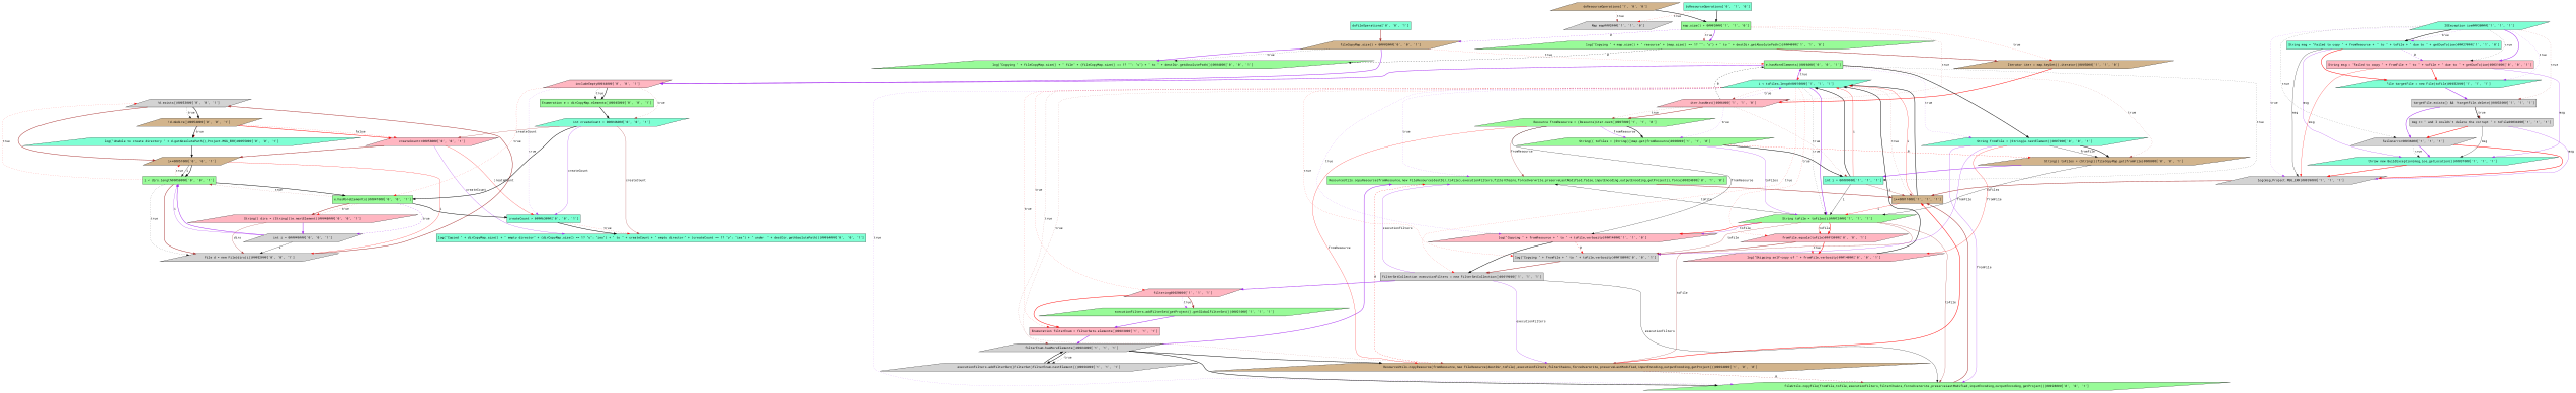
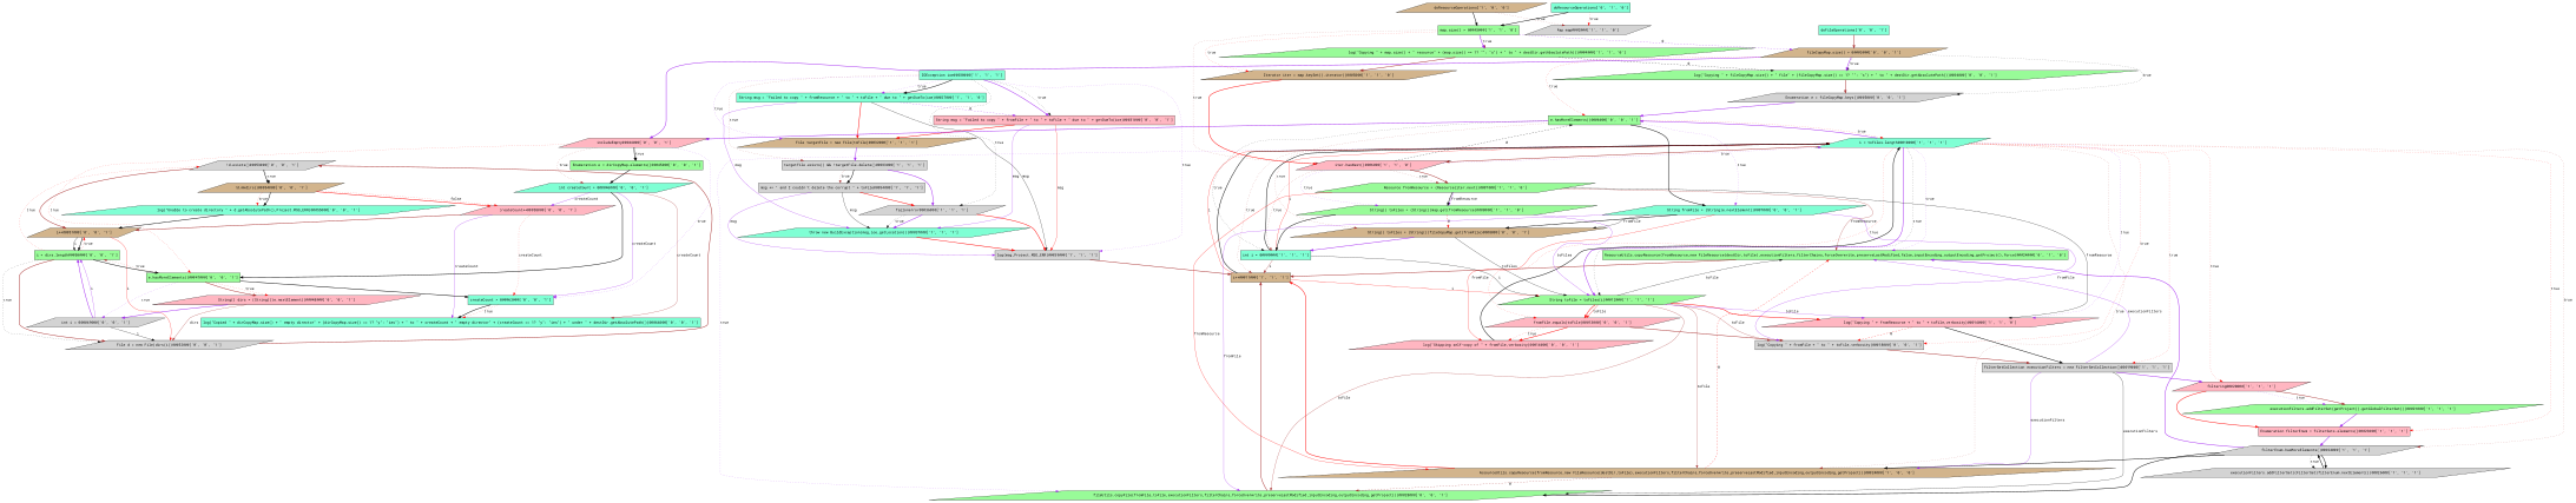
  digraph {
    fontname="Roboto Mono"
    node [fillcolor=lightgrey fontname="Roboto Mono" shape=parallelogram style=filled]
    edge [color=black fontname="Roboto Mono" style=bold]
    n1 [label="!d.exists()@@@53@@@['0', '0', '1']"]
    n2 [fillcolor=tan label="i++@@@51@@@['0', '0', '1']"]
    n3 [fillcolor=tan label="!d.mkdirs()@@@54@@@['0', '0', '1']"]
    n4 [fillcolor=palegreen label="i < dirs.length@@@50@@@['0', '0', '1']" shape=box]
    n5 [label="File d = new File(dirs(i()@@@52@@@['0', '0', '1']"]
    n6 [fillcolor=lightpink label="createCount++@@@58@@@['0', '0', '1']"]
    n7 [fillcolor=aquamarine label="log(\"Unable to create directory \" + d.getAbsolutePath(),Project.MSG_ERR)@@@55@@@['0', '0', '1']"]
    n8 [fillcolor=lightpink label="includeEmpty@@@44@@@['0', '0', '1']"]
    n9 [fillcolor=palegreen label="Enumeration e = dirCopyMap.elements()@@@45@@@['0', '0', '1']" shape=box]
    n10 [fillcolor=aquamarine label="createCount > 0@@@63@@@['0', '0', '1']" shape=box]
    n11 [fillcolor=aquamarine label="int createCount = 0@@@46@@@['0', '0', '1']"]
    n12 [fillcolor=palegreen label="e.hasMoreElements()@@@47@@@['0', '0', '1']" shape=box]
    n13 [fillcolor=aquamarine label="log(\"Copied \" + dirCopyMap.size() + \" empty director\" + (dirCopyMap.size() == 1? \"y\": \"ies\") + \" to \" + createCount + \" empty director\" + (createCount == 1? \"y\": \"ies\") + \" under \" + destDir.getAbsolutePath())@@@64@@@['0', '0', '1']" shape=box]
    n14 [label="int i = 0@@@49@@@['0', '0', '1']"]
    n15 [fillcolor=lightpink label="String(( dirs = (String(()e.nextElement()@@@48@@@['0', '0', '1']"]
    n16 [fillcolor=palegreen label="ResourceUtils.copyResource(fromResource,new FileResource(destDir,toFile),executionFilters,filterChains,forceOverwrite,preserveLastModified,false,inputEncoding,outputEncoding,getProject(),force)@@@24@@@['0', '1', '0']" shape=box]
    n17 [fillcolor=tan label="i++@@@11@@@['1', '1', '1']" shape=box]
    n18 [fillcolor=palegreen label="String toFile = toFiles(i(@@@12@@@['1', '1', '1']"]
    n19 [fillcolor=aquamarine label="i < toFiles.length@@@10@@@['1', '1', '1']"]
    n20 [fillcolor=aquamarine label="String msg = \"Failed to copy \" + fromResource + \" to \" + toFile + \" due to \" + getDueTo(ioe)@@@27@@@['1', '1', '0']" shape=box]
-   n21 [fillcolor=aquamarine label="File targetFile = new File(toFile)@@@32@@@['1', '1', '1']"]
-   n22 [label="log(msg,Project.MSG_ERR)@@@39@@@['1', '1', '1']"]
+   n21 [fillcolor=tan label="File targetFile = new File(toFile)@@@32@@@['1', '1', '1']"]
+   n22 [label="log(msg,Project.MSG_ERR)@@@39@@@['1', '1', '1']" shape=box]
    n23 [fillcolor=lightpink label="String msg = \"Failed to copy \" + fromFile + \" to \" + toFile + \" due to \" + getDueTo(ioe)@@@31@@@['0', '0', '1']" shape=box]
    n24 [fillcolor=aquamarine label="throw new BuildException(msg,ioe,getLocation())@@@37@@@['1', '1', '1']"]
    n25 [label="targetFile.exists() && !targetFile.delete()@@@33@@@['1', '1', '1']" shape=box]
    n26 [label="executionFilters.addFilterSet((FilterSet)filterEnum.nextElement())@@@26@@@['1', '1', '1']"]
    n27 [label="filterEnum.hasMoreElements()@@@24@@@['1', '1', '1']"]
    n28 [fillcolor=palegreen label="fileUtils.copyFile(fromFile,toFile,executionFilters,filterChains,forceOverwrite,preserveLastModified,inputEncoding,outputEncoding,getProject())@@@28@@@['0', '0', '1']"]
    n29 [fillcolor=tan label="ResourceUtils.copyResource(fromResource,new FileResource(destDir,toFile),executionFilters,filterChains,forceOverwrite,preserveLastModified,inputEncoding,outputEncoding,getProject())@@@24@@@['1', '0', '0']"]
    n30 [label="log(\"Copying \" + fromFile + \" to \" + toFile,verbosity)@@@18@@@['0', '0', '1']" shape=box]
    n31 [label="FilterSetCollection executionFilters = new FilterSetCollection()@@@19@@@['1', '1', '1']" shape=box]
    n32 [fillcolor=lightpink label="filtering@@@20@@@['1', '1', '1']"]
    n33 [label="msg += \" and I couldn't delete the corrupt \" + toFile@@@34@@@['1', '1', '1']" shape=box]
    n34 [label="failonerror@@@36@@@['1', '1', '1']"]
    n35 [fillcolor=tan label="String(( toFiles = (String(()fileCopyMap.get(fromFile)@@@8@@@['0', '0', '1']"]
    n36 [fillcolor=aquamarine label="int i = 0@@@9@@@['1', '1', '1']" shape=box]
    n37 [fillcolor=lightpink label="log(\"Copying \" + fromResource + \" to \" + toFile,verbosity)@@@14@@@['1', '1', '0']"]
    n38 [fillcolor=lightpink label="fromFile.equals(toFile)@@@13@@@['0', '0', '1']"]
    n39 [fillcolor=lightpink label="log(\"Skipping self-copy of \" + fromFile,verbosity)@@@14@@@['0', '0', '1']"]
    n40 [fillcolor=lightpink label="Enumeration filterEnum = filterSets.elements()@@@23@@@['1', '1', '1']" shape=box]
    n41 [fillcolor=palegreen label="executionFilters.addFilterSet(getProject().getGlobalFilterSet())@@@21@@@['1', '1', '1']"]
    n42 [fillcolor=palegreen label="map.size() > 0@@@3@@@['1', '1', '0']" shape=box]
    n43 [fillcolor=tan label="Iterator iter = map.keySet().iterator()@@@5@@@['1', '1', '0']"]
    n44 [fillcolor=lightpink label="iter.hasNext()@@@6@@@['1', '1', '0']"]
    n45 [fillcolor=palegreen label="log(\"Copying \" + map.size() + \" resource\" + (map.size() == 1? \"\": \"s\") + \" to \" + destDir.getAbsolutePath())@@@4@@@['1', '1', '0']"]
    n46 [fillcolor=tan label="fileCopyMap.size() > 0@@@3@@@['0', '0', '1']"]
    n47 [fillcolor=palegreen label="String(( toFiles = (String(()map.get(fromResource)@@@8@@@['1', '1', '0']"]
    n48 [fillcolor=palegreen label="e.hasMoreElements()@@@6@@@['0', '0', '1']" shape=box]
    n49 [fillcolor=palegreen label="Resource fromResource = (Resource)iter.next()@@@7@@@['1', '1', '0']"]
    n50 [fillcolor=palegreen label="log(\"Copying \" + fileCopyMap.size() + \" file\" + (fileCopyMap.size() == 1? \"\": \"s\") + \" to \" + destDir.getAbsolutePath())@@@4@@@['0', '0', '1']"]
+   n51 [label="Enumeration e = fileCopyMap.keys()@@@5@@@['0', '0', '1']"]
    n52 [fillcolor=aquamarine label="doFileOperations['0', '0', '1']" shape=box]
    n53 [fillcolor=aquamarine label="String fromFile = (String)e.nextElement()@@@7@@@['0', '0', '1']"]
-   n54 [fillcolor=aquamarine label="IOException ioe@@@30@@@['1', '1', '1']"]
+   n54 [fillcolor=aquamarine label="IOException ioe@@@30@@@['1', '1', '1']" shape=box]
    n55 [fillcolor=tan label="doResourceOperations['1', '0', '0']"]
    n56 [label="Map map@@@2@@@['1', '1', '0']"]
    n57 [fillcolor=aquamarine label="doResourceOperations['0', '1', '0']" shape=box]
    n1 -> n2 [color=brown]
    n1 -> n3
    n1 -> n3 [label=true style=dotted]
    n2 -> n4 [label=i style=solid]
    n2 -> n4
    n2 -> n5 [color=red label=i style=solid]
    n3 -> n6 [color=red]
    n3 -> n6 [color=red label=false style=dotted]
    n3 -> n7 [color=red label=true style=dotted]
    n3 -> n7
    n4 -> n1 [color=red label=true style=dotted]
    n4 -> n2 [color=red label=true style=dotted]
    n4 -> n5 [color=brown]
    n4 -> n5 [label=true style=dotted]
    n4 -> n12
    n5 -> n1 [color=brown]
    n6 -> n2 [color=brown]
-   n6 -> n10 [color=red label=createCount style=solid]
+   n6 -> n10 [color=red label=createCount style=dotted]
    n6 -> n13 [color=purple label=createCount style=solid]
    n7 -> n2
    n8 -> n9
    n8 -> n9 [label=true style=dotted]
    n8 -> n10 [color=purple label=true style=dotted]
    n8 -> n11 [color=brown label=true style=dotted]
    n8 -> n12 [color=red label=true style=dotted]
    n9 -> n11
    n10 -> n13 [color=red label=true style=dotted]
    n10 -> n13
-   n11 -> n6 [color=brown label=createCount style=solid]
+   n11 -> n6 [color=purple label=createCount style=solid]
    n11 -> n10 [color=purple label=createCount style=solid]
    n11 -> n12
    n11 -> n13 [color=brown label=createCount style=solid]
    n12 -> n4 [color=brown label=true style=dotted]
    n12 -> n10
-   n12 -> n14 [color=purple label=true style=dashed]
+   n12 -> n14 [color=purple label=true style=dotted]
    n12 -> n15 [color=red label=true style=dotted]
    n12 -> n15 [color=brown]
    n14 -> n4 [color=purple]
    n14 -> n4 [color=purple label=i style=solid]
    n14 -> n5 [label=i style=solid]
    n15 -> n5 [color=brown label=dirs style=solid]
    n15 -> n14 [color=purple]
    n16 -> n17 [color=brown]
    n17 -> n18 [color=red label=i style=solid]
    n17 -> n19
    n17 -> n19 [color=red label=i style=solid]
    n18 -> n16 [label=toFile style=solid]
    n18 -> n28 [color=brown label=toFile style=solid]
    n18 -> n29 [color=brown label=toFile style=solid]
    n18 -> n30 [color=brown label=toFile style=solid]
    n18 -> n37 [color=red]
    n18 -> n37 [color=purple label=toFile style=solid]
    n18 -> n38 [color=red label=toFile style=solid]
    n18 -> n38 [color=red]
    n19 -> n16 [color=purple label=true style=dotted]
    n19 -> n17 [color=brown label=true style=dotted]
    n19 -> n18 [color=purple]
    n19 -> n18 [label=true style=dotted]
    n19 -> n27 [color=brown label=true style=dotted]
    n19 -> n28 [color=purple label=true style=dotted]
    n19 -> n29 [color=brown label=true style=dotted]
    n19 -> n30 [color=red label=true style=dotted]
    n19 -> n31 [color=red label=true style=dotted]
    n19 -> n32 [color=red label=true style=dotted]
    n19 -> n37 [color=purple label=true style=dotted]
    n19 -> n38 [color=red label=true style=dotted]
    n19 -> n40 [color=red label=true style=dotted]
-   n19 -> n44 [color=brown style=dotted]
+   n19 -> n44 [color=brown]
    n19 -> n48 [color=purple]
    n20 -> n21 [color=red]
    n20 -> n22 [label=msg style=solid]
    n20 -> n23 [color=purple label=0 style=dashed]
    n20 -> n24 [color=purple label=msg style=solid]
    n21 -> n25 [color=purple]
    n22 -> n17 [color=brown]
    n23 -> n21 [color=red]
    n23 -> n22 [color=red label=msg style=solid]
    n23 -> n24 [color=purple label=msg style=solid]
    n24 -> n22 [color=red]
    n25 -> n33
    n25 -> n33 [color=brown label=true style=dotted]
    n25 -> n34 [color=purple]
    n26 -> n27
    n27 -> n16 [color=purple]
    n27 -> n26
    n27 -> n26 [label=true style=dotted]
    n27 -> n28
    n27 -> n29
    n28 -> n17 [color=brown]
    n29 -> n16 [color=red label=0 style=dashed]
    n29 -> n17 [color=red]
    n29 -> n28 [color=brown label=0 style=dashed]
    n30 -> n31 [color=brown]
    n31 -> n16 [color=purple label=executionFilters style=solid]
    n31 -> n28 [label=executionFilters style=solid]
    n31 -> n29 [color=purple label=executionFilters style=solid]
    n31 -> n32 [color=purple]
    n32 -> n40 [color=red]
    n32 -> n41 [color=purple label=true style=dotted]
    n32 -> n41 [color=brown]
    n33 -> n22 [color=purple label=msg style=solid]
    n33 -> n24 [label=msg style=solid]
    n33 -> n34 [color=red]
    n34 -> n22 [color=red]
    n34 -> n24 [color=purple]
    n34 -> n24 [label=true style=dotted]
    n35 -> n18 [label=toFiles style=solid]
    n35 -> n36 [color=purple]
    n36 -> n17 [color=brown label=i style=solid]
    n36 -> n18 [label=i style=solid]
    n36 -> n19 [color=red label=i style=solid]
    n36 -> n19
    n37 -> n30 [color=red label=0 style=dashed]
    n37 -> n31
    n38 -> n30 [color=brown]
    n38 -> n39 [color=red]
    n38 -> n39 [color=red label=true style=dotted]
    n39 -> n19
    n40 -> n27 [color=purple]
    n41 -> n40 [color=purple]
    n42 -> n43 [color=red label=true style=dotted]
    n42 -> n44 [color=brown label=true style=dotted]
    n42 -> n45 [color=brown label=true style=dotted]
    n42 -> n45 [color=purple]
    n42 -> n46 [color=purple label=0 style=dashed]
    n43 -> n44 [color=red]
    n44 -> n19 [color=purple label=true style=dotted]
    n44 -> n36 [color=brown label=true style=dotted]
    n44 -> n47 [color=purple label=true style=dotted]
    n44 -> n48 [label=0 style=dashed]
    n44 -> n49 [color=brown label=true style=dotted]
    n44 -> n49 [color=brown]
    n45 -> n43 [color=brown]
    n45 -> n50 [label=0 style=dashed]
    n46 -> n8 [color=purple]
    n46 -> n48 [color=red label=true style=dotted]
    n46 -> n50 [label=true style=dotted]
    n46 -> n50 [color=purple]
+   n46 -> n51 [label=true style=dotted]
    n47 -> n18 [color=purple label=toFiles style=solid]
    n47 -> n35 [color=red label=0 style=dashed]
    n47 -> n36
    n48 -> n8 [color=purple]
    n48 -> n19 [color=red label=true style=dotted]
    n48 -> n35 [color=brown label=true style=dotted]
    n48 -> n36 [label=true style=dotted]
    n48 -> n53 [color=purple label=true style=dotted]
    n48 -> n53
    n49 -> n16 [color=brown label=fromResource style=solid]
    n49 -> n29 [color=red label=fromResource style=solid]
    n49 -> n37 [label=fromResource style=solid]
    n49 -> n47 [color=purple label=fromResource style=solid]
    n49 -> n47
+   n50 -> n51 [color=brown]
+   n51 -> n48 [color=purple]
    n52 -> n46 [color=brown]
    n53 -> n28 [color=purple label=fromFile style=solid]
    n53 -> n30 [color=purple label=fromFile style=solid]
    n53 -> n35 [label=fromFile style=solid]
    n53 -> n35
    n53 -> n39 [color=red label=fromFile style=solid]
    n54 -> n20 [color=purple label=true style=dotted]
    n54 -> n20
    n54 -> n21 [color=purple label=true style=dotted]
    n54 -> n22 [color=purple label=true style=dotted]
    n54 -> n23 [color=purple]
    n54 -> n23 [label=true style=dotted]
    n54 -> n25 [color=brown label=true style=dotted]
    n54 -> n34 [label=true style=dotted]
    n55 -> n42
    n55 -> n56 [color=brown label=true style=dotted]
    n57 -> n42
    n57 -> n56 [color=red label=true style=dotted]
  }
